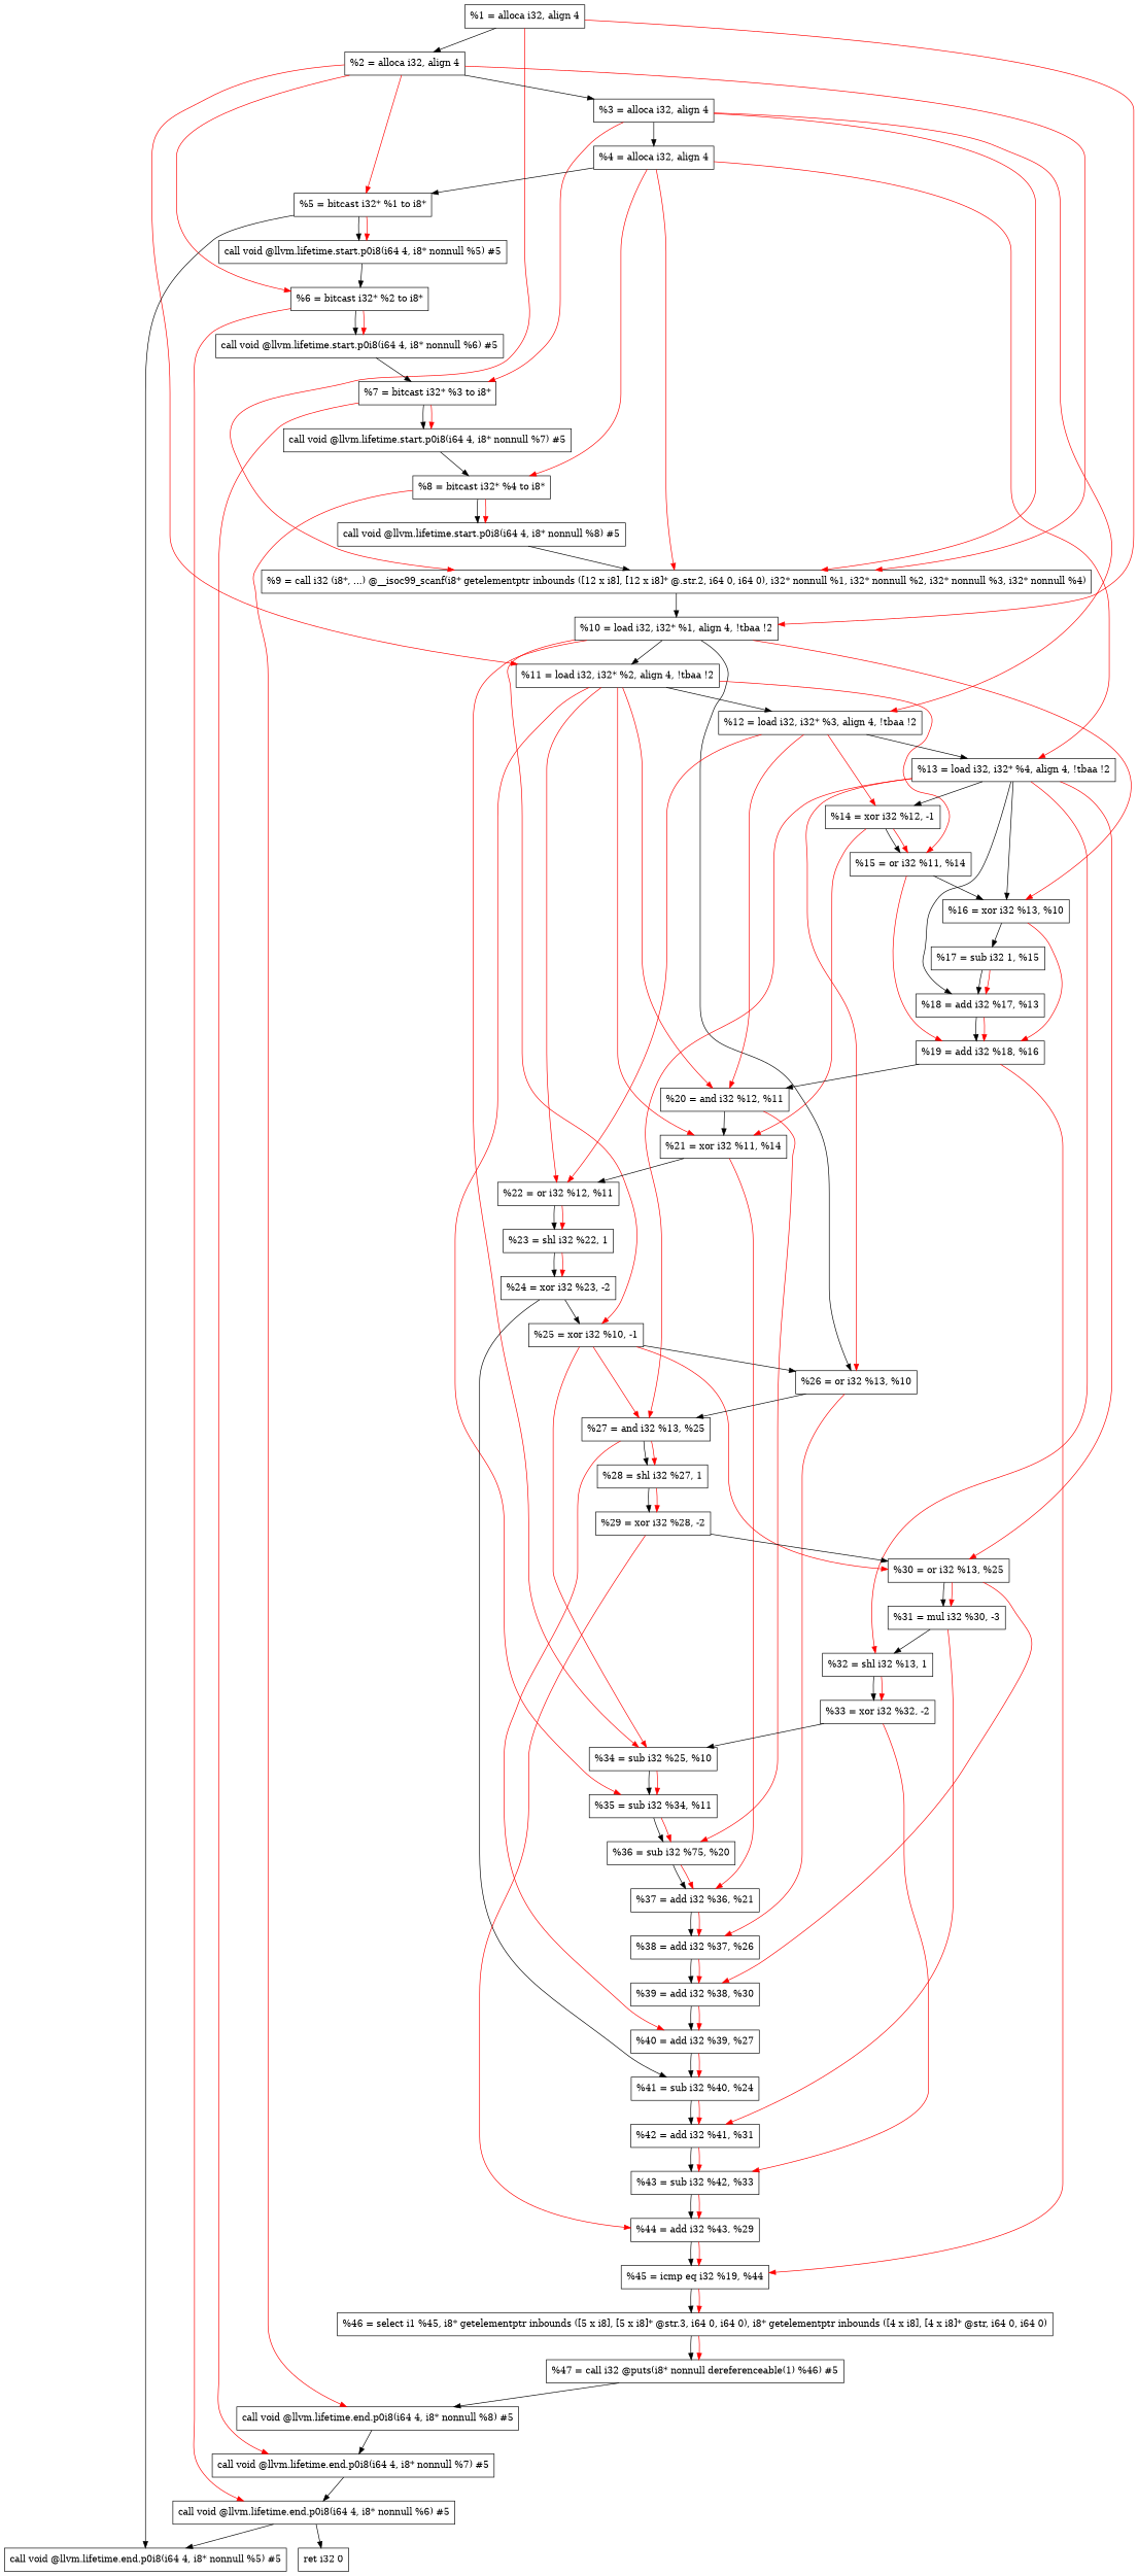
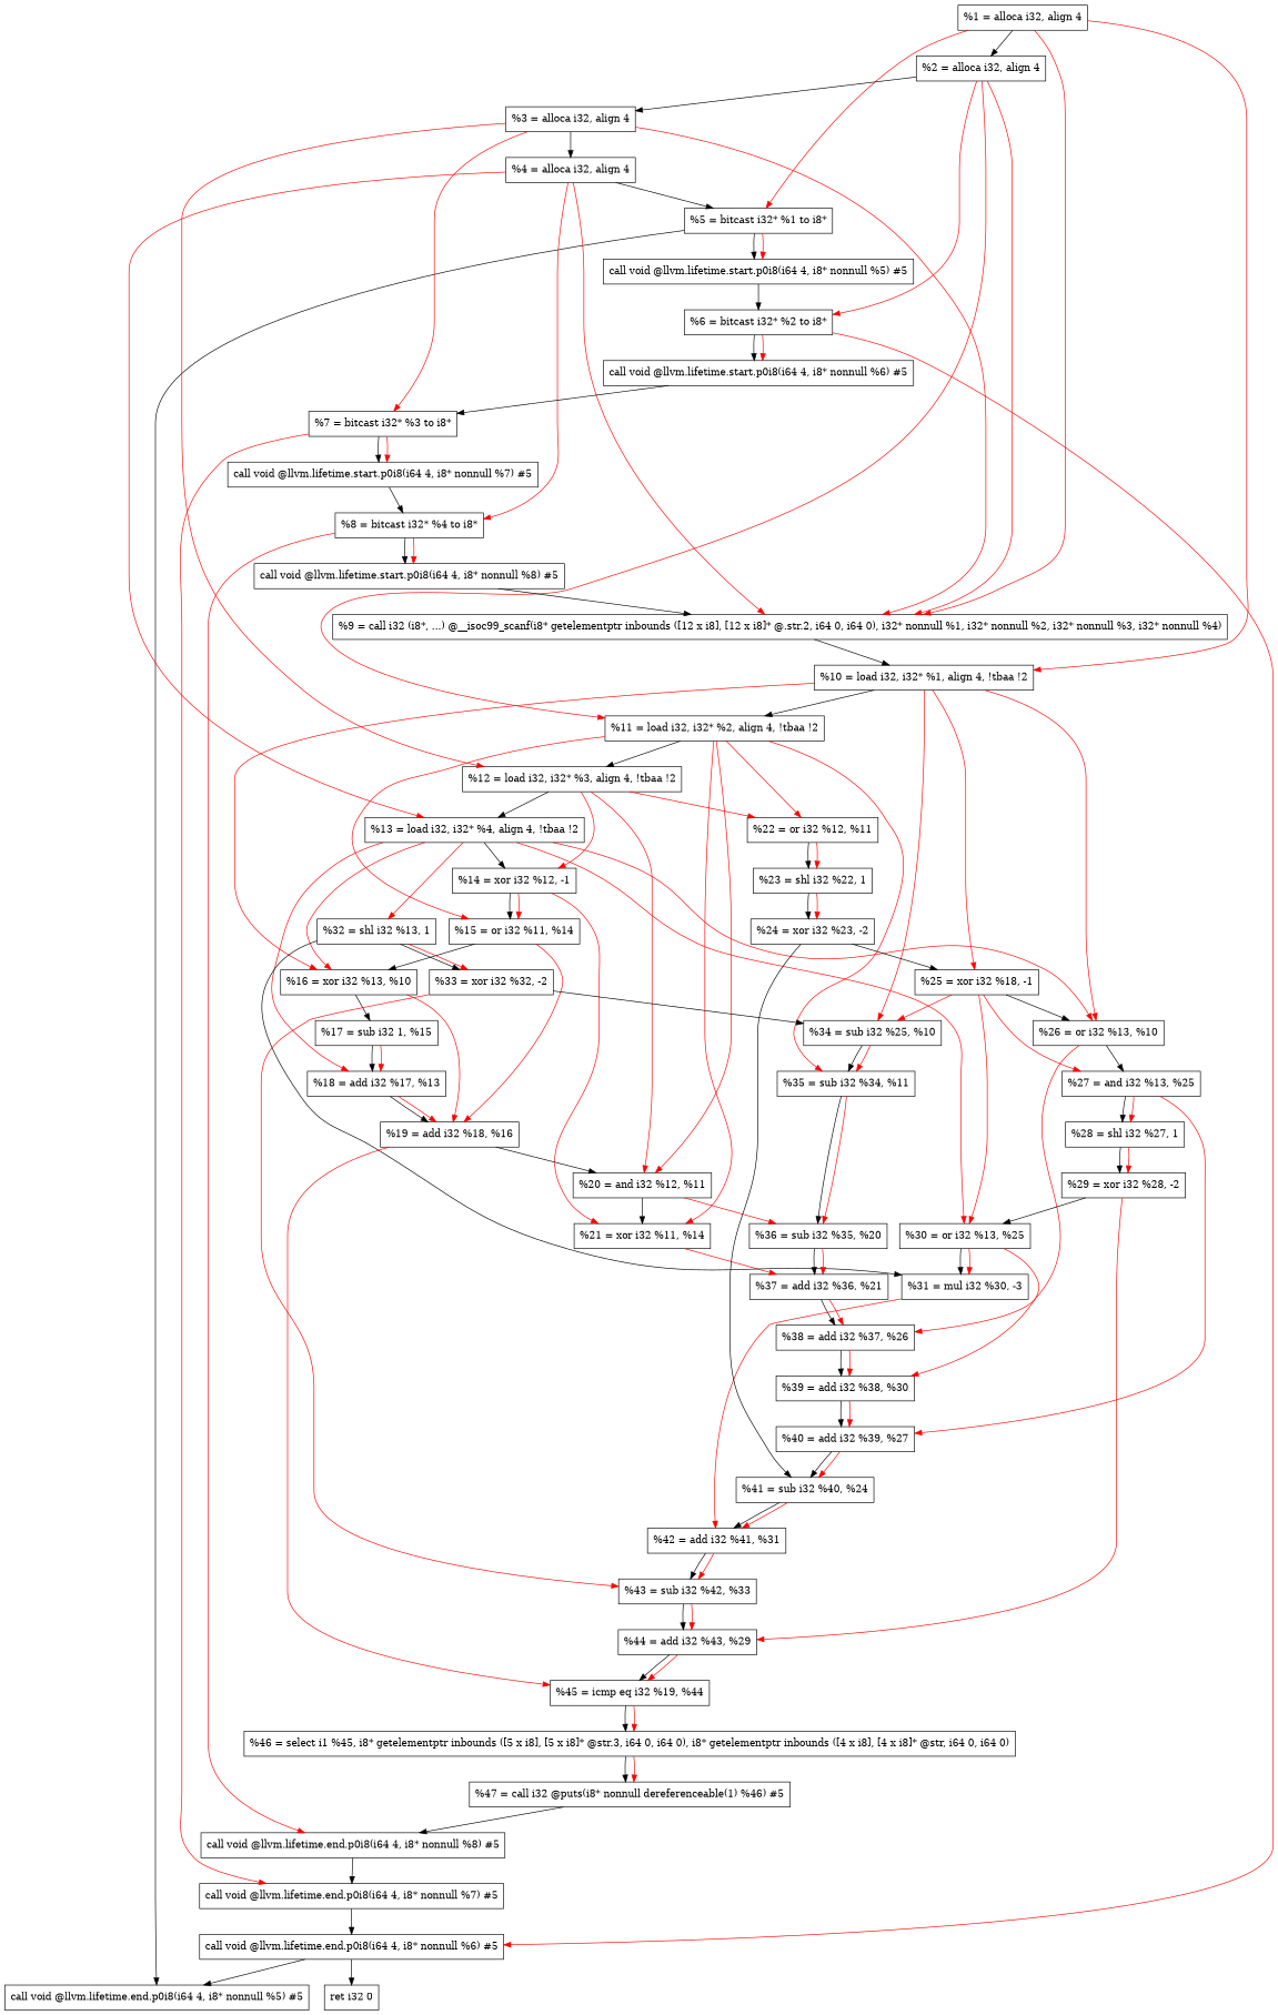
  digraph {
    node [shape=record]
    edge [color=red]
    n1 [label="  %1 = alloca i32, align 4"]
    n2 [label="  %2 = alloca i32, align 4"]
    n3 [label="  %5 = bitcast i32* %1 to i8*"]
    n4 [label="  %9 = call i32 (i8*, ...) @__isoc99_scanf(i8* getelementptr inbounds ([12 x i8], [12 x i8]* @.str.2, i64 0, i64 0), i32* nonnull %1, i32* nonnull %2, i32* nonnull %3, i32* nonnull %4)"]
    n5 [label="  %10 = load i32, i32* %1, align 4, !tbaa !2"]
    n6 [label="  %3 = alloca i32, align 4"]
    n7 [label="  %6 = bitcast i32* %2 to i8*"]
    n8 [label="  %11 = load i32, i32* %2, align 4, !tbaa !2"]
    n9 [label="  call void @llvm.lifetime.start.p0i8(i64 4, i8* nonnull %5) #5"]
    n10 [label="  call void @llvm.lifetime.end.p0i8(i64 4, i8* nonnull %5) #5"]
    n11 [label="  %16 = xor i32 %13, %10"]
-   n12 [label="  %25 = xor i32 %10, -1"]
+   n12 [label="%25 = xor i32 %18, -1"]
    n13 [label="  %26 = or i32 %13, %10"]
    n14 [label="  %34 = sub i32 %25, %10"]
    n15 [label="  %4 = alloca i32, align 4"]
    n16 [label="  %7 = bitcast i32* %3 to i8*"]
    n17 [label="  %12 = load i32, i32* %3, align 4, !tbaa !2"]
    n18 [label="  call void @llvm.lifetime.start.p0i8(i64 4, i8* nonnull %6) #5"]
    n19 [label="  call void @llvm.lifetime.end.p0i8(i64 4, i8* nonnull %6) #5"]
    n20 [label="  %15 = or i32 %11, %14"]
    n21 [label="  %20 = and i32 %12, %11"]
    n22 [label="  %21 = xor i32 %11, %14"]
    n23 [label="  %22 = or i32 %12, %11"]
    n24 [label="  %35 = sub i32 %34, %11"]
    n25 [label="  %8 = bitcast i32* %4 to i8*"]
    n26 [label="  %13 = load i32, i32* %4, align 4, !tbaa !2"]
    n27 [label="  call void @llvm.lifetime.start.p0i8(i64 4, i8* nonnull %7) #5"]
    n28 [label="  call void @llvm.lifetime.end.p0i8(i64 4, i8* nonnull %7) #5"]
    n29 [label="  %14 = xor i32 %12, -1"]
    n30 [label="  call void @llvm.lifetime.start.p0i8(i64 4, i8* nonnull %8) #5"]
    n31 [label="  call void @llvm.lifetime.end.p0i8(i64 4, i8* nonnull %8) #5"]
    n32 [label="  %18 = add i32 %17, %13"]
    n33 [label="  %27 = and i32 %13, %25"]
    n34 [label="  %30 = or i32 %13, %25"]
    n35 [label="  %32 = shl i32 %13, 1"]
    n36 [label="  ret i32 0"]
    n37 [label="  %17 = sub i32 1, %15"]
    n38 [label="  %19 = add i32 %18, %16"]
    n39 [label="  %38 = add i32 %37, %26"]
-   n40 [label="%36 = sub i32 %75, %20"]
+   n40 [label="  %36 = sub i32 %35, %20"]
    n41 [label="  %37 = add i32 %36, %21"]
    n42 [label="  %23 = shl i32 %22, 1"]
    n43 [label="  %28 = shl i32 %27, 1"]
    n44 [label="  %40 = add i32 %39, %27"]
    n45 [label="  %31 = mul i32 %30, -3"]
    n46 [label="  %39 = add i32 %38, %30"]
    n47 [label="  %33 = xor i32 %32, -2"]
    n48 [label="  %45 = icmp eq i32 %19, %44"]
    n49 [label="  %46 = select i1 %45, i8* getelementptr inbounds ([5 x i8], [5 x i8]* @str.3, i64 0, i64 0), i8* getelementptr inbounds ([4 x i8], [4 x i8]* @str, i64 0, i64 0)"]
    n50 [label="  %24 = xor i32 %23, -2"]
    n51 [label="  %41 = sub i32 %40, %24"]
    n52 [label="  %42 = add i32 %41, %31"]
    n53 [label="  %29 = xor i32 %28, -2"]
    n54 [label="  %44 = add i32 %43, %29"]
    n55 [label="  %43 = sub i32 %42, %33"]
    n56 [label="  %47 = call i32 @puts(i8* nonnull dereferenceable(1) %46) #5"]
    n1 -> n2 [color=""]
-   n2 -> n3
+   n1 -> n3
    n1 -> n4
    n1 -> n5
    n2 -> n4
    n2 -> n6 [color=""]
    n2 -> n7
    n2 -> n8
    n3 -> n9 [color=""]
    n3 -> n9
    n3 -> n10 [color=black]
    n4 -> n5 [color=""]
    n5 -> n8 [color=""]
    n5 -> n11
    n5 -> n12
-   n5 -> n13 [color=black]
+   n5 -> n13
    n5 -> n14
    n6 -> n4
    n6 -> n15 [color=""]
    n6 -> n16
    n6 -> n17
    n7 -> n18 [color=""]
    n7 -> n18
    n7 -> n19
    n8 -> n17 [color=""]
    n8 -> n20
    n8 -> n21
    n8 -> n22
    n8 -> n23
    n8 -> n24
    n9 -> n7 [color=""]
    n11 -> n37 [color=""]
    n11 -> n38
    n12 -> n13 [color=""]
    n12 -> n14
    n12 -> n33
    n12 -> n34
    n13 -> n33 [color=""]
    n13 -> n39
    n14 -> n24 [color=""]
    n14 -> n24
    n15 -> n3 [color=""]
    n15 -> n4
    n15 -> n25
    n15 -> n26
    n16 -> n27 [color=""]
    n16 -> n27
    n16 -> n28
    n17 -> n21
    n17 -> n23
    n17 -> n26 [color=""]
    n17 -> n29
    n18 -> n16 [color=""]
    n19 -> n10 [color=""]
    n19 -> n36 [color=""]
    n20 -> n11 [color=""]
    n20 -> n38
    n21 -> n22 [color=""]
    n21 -> n40
-   n22 -> n23 [color=""]
    n22 -> n41
    n23 -> n42 [color=""]
    n23 -> n42
    n24 -> n40 [color=""]
    n24 -> n40
    n25 -> n30 [color=""]
    n25 -> n30
    n25 -> n31
-   n26 -> n11 [color=black]
+   n26 -> n11
    n26 -> n13
    n26 -> n29 [color=""]
-   n26 -> n32 [color=black]
-   n26 -> n33
+   n26 -> n32
    n26 -> n34
    n26 -> n35
    n27 -> n25 [color=""]
    n28 -> n19 [color=""]
    n29 -> n20 [color=""]
    n29 -> n20
    n29 -> n22
    n30 -> n4 [color=""]
    n31 -> n28 [color=""]
    n32 -> n38 [color=""]
    n32 -> n38
    n33 -> n43 [color=""]
    n33 -> n43
    n33 -> n44
    n34 -> n45 [color=""]
    n34 -> n45
    n34 -> n46
    n35 -> n47 [color=""]
    n35 -> n47
    n37 -> n32 [color=""]
    n37 -> n32
    n38 -> n21 [color=""]
    n38 -> n48
    n39 -> n46 [color=""]
    n39 -> n46
    n40 -> n41 [color=""]
    n40 -> n41
    n41 -> n39 [color=""]
    n41 -> n39
    n42 -> n50 [color=""]
    n42 -> n50
    n43 -> n53 [color=""]
    n43 -> n53
    n44 -> n51 [color=""]
    n44 -> n51
-   n45 -> n35 [color=""]
+   n35 -> n45 [color=""]
    n45 -> n52
    n46 -> n44 [color=""]
    n46 -> n44
    n47 -> n14 [color=""]
    n47 -> n55
    n48 -> n49 [color=""]
    n48 -> n49
    n49 -> n56 [color=""]
    n49 -> n56
    n50 -> n12 [color=""]
    n50 -> n51 [color=black]
    n51 -> n52 [color=""]
    n51 -> n52
    n52 -> n55 [color=""]
    n52 -> n55
    n53 -> n34 [color=""]
    n53 -> n54
    n54 -> n48 [color=""]
    n54 -> n48
    n55 -> n54 [color=""]
    n55 -> n54
    n56 -> n31 [color=""]
  }
